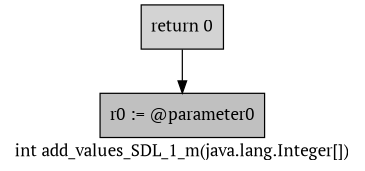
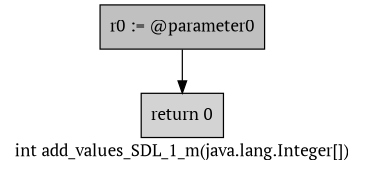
  digraph {
    label="int add_values_SDL_1_m(java.lang.Integer[])"
    fontname="PT Serif"
    node [shape=box style=filled fontname="PT Serif"]
    n1 [fillcolor=gray label="r0 := @parameter0"]
    n2 [fillcolor=lightgray label="return 0"]
-   n2 -> n1 [fontname="PT Serif"]
+   n1 -> n2 [fontname="PT Serif"]
  }
